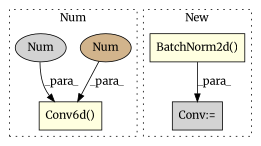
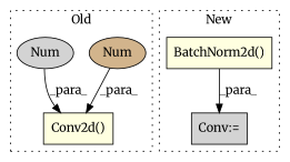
  digraph {
    fontname=Merriweather
    node [a=75 fillcolor=lightyellow fontname=Merriweather l=2 shape=box style=filled]
    edge [fontname=Merriweather]
-   n1 [l="10,1" label="Conv6d()" s="387,406"]
+   n1 [l="10,1" label="Conv2d()" s="387,406"]
    n2 [a=76 fillcolor=tan label=Num s=397 shape=ellipse]
    n3 [a=76 fillcolor=lightgrey label=Num s=401 shape=ellipse]
    n4 [l="15,1" label="BatchNorm2d()" s="1700,1730"]
    n5 [a=68 fillcolor=lightgrey l=3 label="Conv:=" s=1697]
    subgraph cluster_1 {
-     label=Num
+     label=Old
      style=dotted
      n1
      n2
      n3
    }
    subgraph cluster_2 {
      label=New
      style=dotted
      n4
      n5
    }
    n2 -> n1 [label=_para_]
    n3 -> n1 [label=_para_]
    n4 -> n5 [label=_para_]
  }
